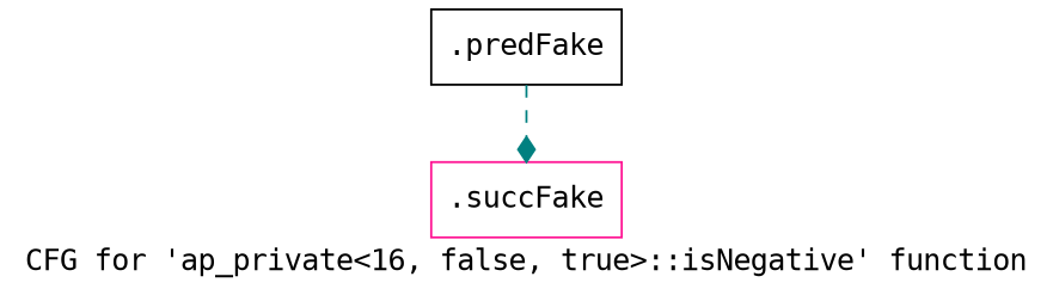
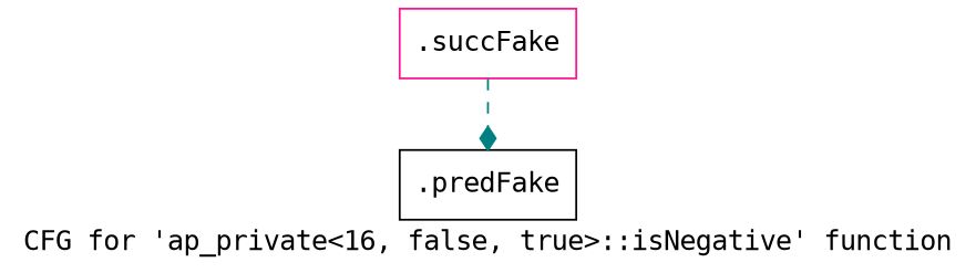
  digraph {
    label="CFG for 'ap_private\<16, false, true\>::isNegative' function"
    fontname="DejaVu Sans Mono"
    node [shape=record fontname="DejaVu Sans Mono"]
    n1 [label="{.predFake}" color=black]
    n2 [filename="/mnt/xilinx/Vitis_HLS/2021.2/include/etc/ap_private.h" label="{.succFake}" linenumber=1763 color=deeppink]
-   n1 -> n2 [execusionnum=0 filename="/mnt/xilinx/Vitis_HLS/2021.2/include/etc/ap_private.h" color=teal style=dashed arrowhead=diamond fontname="DejaVu Sans Mono"]
+   n2 -> n1 [execusionnum=0 filename="/mnt/xilinx/Vitis_HLS/2021.2/include/etc/ap_private.h" color=teal style=dashed arrowhead=diamond fontname="DejaVu Sans Mono"]
  }
